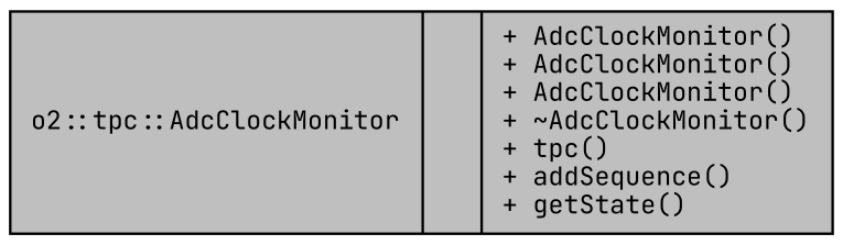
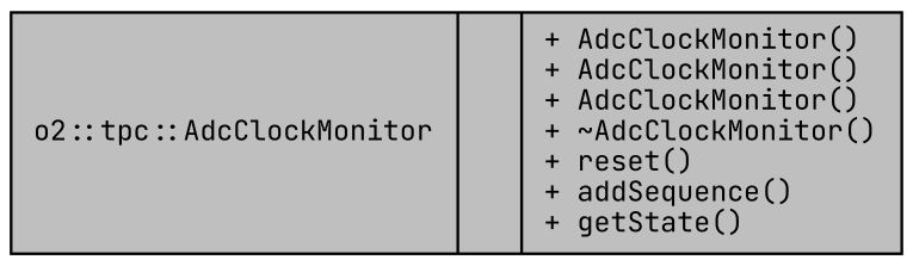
  digraph {
    rankdir=LR
    fontname="JetBrains Mono"
-   n1 [color=black fillcolor=grey75 fontcolor=black fontname="JetBrains Mono" fontsize=10 height=0.2 label="{o2::tpc::AdcClockMonitor\n||+ AdcClockMonitor()\l+ AdcClockMonitor()\l+ AdcClockMonitor()\l+ ~AdcClockMonitor()\l+ tpc()\l+ addSequence()\l+ getState()\l}" shape=record style=filled width=0.4]
+   n1 [color=black fillcolor=grey75 fontcolor=black fontname="JetBrains Mono" fontsize=10 height=0.2 label="{o2::tpc::AdcClockMonitor\n||+ AdcClockMonitor()\l+ AdcClockMonitor()\l+ AdcClockMonitor()\l+ ~AdcClockMonitor()\l+ reset()\l+ addSequence()\l+ getState()\l}" shape=record style=filled width=0.4]
  }
